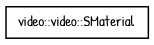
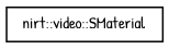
  digraph {
    rankdir=LR
    fontname="Patrick Hand"
-   n1 [color=black fillcolor=white fontname="Patrick Hand" fontsize=10 height=0.2 label="video::video::SMaterial" shape=record style=filled width=0.4]
+   n1 [color=black fillcolor=white fontname="Patrick Hand" fontsize=10 height=0.2 label="nirt::video::SMaterial" shape=record style=filled width=0.4]
  }
